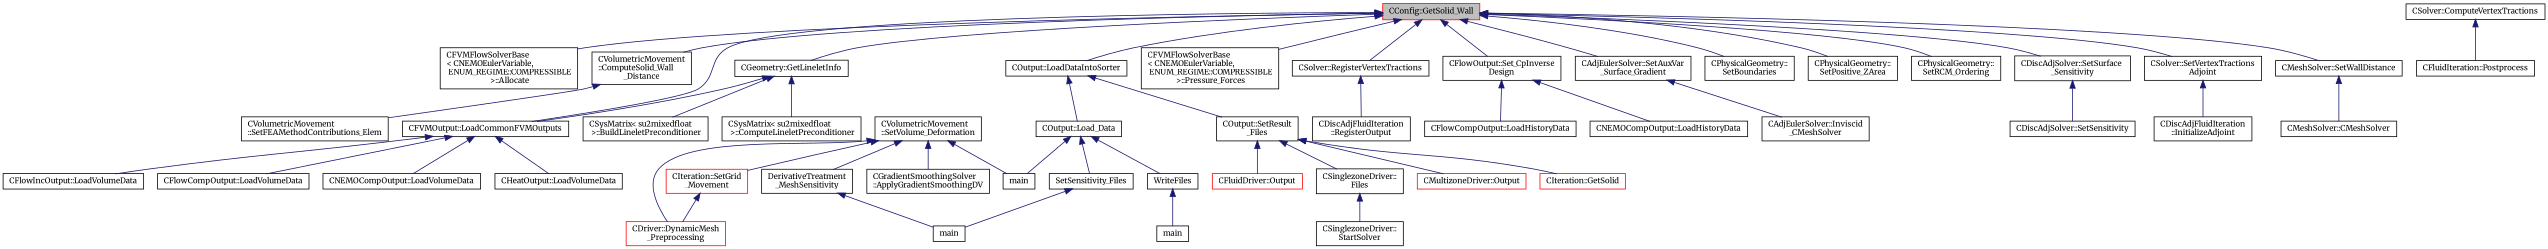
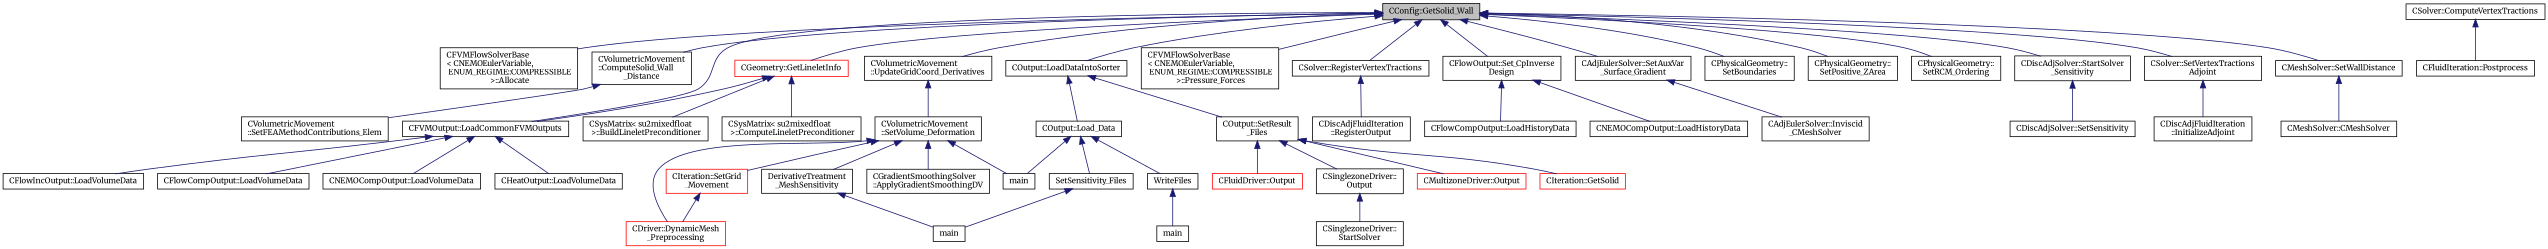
  digraph {
    fontname=Merriweather
    rankdir=TB
    node [color=black fillcolor=white fontname=Merriweather fontsize=10 shape=record style=filled]
    edge [color=midnightblue dir=back fontname=Merriweather fontsize=10 labelfontname=Helvetica labelfontsize=10 style=solid]
-   n1 [color=red fillcolor=grey75 fontcolor=black height=0.2 label="CConfig::GetSolid_Wall" width=0.4]
+   n1 [fillcolor=grey75 fontcolor=black height=0.2 label="CConfig::GetSolid_Wall" width=0.4]
    n2 [height=0.2 label="CFVMFlowSolverBase\l\< CNEMOEulerVariable,\l ENUM_REGIME::COMPRESSIBLE\l \>::Allocate" width=0.4]
    n3 [height=0.2 label="CVolumetricMovement\l::ComputeSolid_Wall\l_Distance" width=0.4]
-   n4 [height=0.2 label="CGeometry::GetLineletInfo" width=0.4]
+   n4 [color=red height=0.2 label="CGeometry::GetLineletInfo" width=0.4]
    n5 [height=0.2 label="COutput::LoadDataIntoSorter" width=0.4]
    n6 [height=0.2 label="CFVMFlowSolverBase\l\< CNEMOEulerVariable,\l ENUM_REGIME::COMPRESSIBLE\l \>::Pressure_Forces" width=0.4]
    n7 [height=0.2 label="CSolver::RegisterVertexTractions" width=0.4]
    n8 [height=0.2 label="CFlowOutput::Set_CpInverse\lDesign" width=0.4]
    n9 [height=0.2 label="CAdjEulerSolver::SetAuxVar\l_Surface_Gradient" width=0.4]
    n10 [height=0.2 label="CPhysicalGeometry::\lSetBoundaries" width=0.4]
    n11 [height=0.2 label="CPhysicalGeometry::\lSetPositive_ZArea" width=0.4]
    n12 [height=0.2 label="CPhysicalGeometry::\lSetRCM_Ordering" width=0.4]
-   n13 [height=0.2 label="CDiscAdjSolver::SetSurface\l_Sensitivity" width=0.4]
+   n13 [height=0.2 label="CDiscAdjSolver::StartSolver\l_Sensitivity" width=0.4]
    n14 [height=0.2 label="CSolver::SetVertexTractions\lAdjoint" width=0.4]
    n15 [height=0.2 label="CMeshSolver::SetWallDistance" width=0.4]
+   n16 [height=0.2 label="CVolumetricMovement\l::UpdateGridCoord_Derivatives" width=0.4]
    n17 [height=0.2 label="CFVMOutput::LoadCommonFVMOutputs" width=0.4]
    n18 [height=0.2 label="CVolumetricMovement\l::SetFEAMethodContributions_Elem" width=0.4]
    n19 [height=0.2 label="CSolver::ComputeVertexTractions" width=0.4]
    n20 [height=0.2 label="CFluidIteration::Postprocess" width=0.4]
    n21 [height=0.2 label="CSysMatrix\< su2mixedfloat\l \>::BuildLineletPreconditioner" width=0.4]
    n22 [height=0.2 label="CSysMatrix\< su2mixedfloat\l \>::ComputeLineletPreconditioner" width=0.4]
    n23 [height=0.2 label="COutput::Load_Data" width=0.4]
    n24 [height=0.2 label="COutput::SetResult\l_Files" width=0.4]
    n25 [height=0.2 label="CDiscAdjFluidIteration\l::RegisterOutput" width=0.4]
    n26 [height=0.2 label="CFlowCompOutput::LoadHistoryData" width=0.4]
    n27 [height=0.2 label="CNEMOCompOutput::LoadHistoryData" width=0.4]
    n28 [height=0.2 label="CAdjEulerSolver::Inviscid\l_CMeshSolver" width=0.4]
    n29 [height=0.2 label="CDiscAdjSolver::SetSensitivity" width=0.4]
    n30 [height=0.2 label="CDiscAdjFluidIteration\l::InitializeAdjoint" width=0.4]
    n31 [height=0.2 label="CMeshSolver::CMeshSolver" width=0.4]
    n32 [height=0.2 label="CVolumetricMovement\l::SetVolume_Deformation" width=0.4]
    n33 [height=0.2 label="CGradientSmoothingSolver\l::ApplyGradientSmoothingDV" width=0.4]
    n34 [height=0.2 label="DerivativeTreatment\l_MeshSensitivity" width=0.4]
    n35 [color=red height=0.2 label="CDriver::DynamicMesh\l_Preprocessing" width=0.4]
    n36 [height=0.2 label=main width=0.4]
    n37 [color=red height=0.2 label="CIteration::SetGrid\l_Movement" width=0.4]
    n38 [height=0.2 label=main width=0.4]
    n39 [height=0.2 label="CFlowCompOutput::LoadVolumeData" width=0.4]
    n40 [height=0.2 label="CNEMOCompOutput::LoadVolumeData" width=0.4]
    n41 [height=0.2 label="CHeatOutput::LoadVolumeData" width=0.4]
    n42 [height=0.2 label="CFlowIncOutput::LoadVolumeData" width=0.4]
    n43 [height=0.2 label=SetSensitivity_Files width=0.4]
    n44 [height=0.2 label=WriteFiles width=0.4]
-   n45 [height=0.2 label="CSinglezoneDriver::\lFiles" width=0.4]
+   n45 [height=0.2 label="CSinglezoneDriver::\lOutput" width=0.4]
    n46 [color=red height=0.2 label="CMultizoneDriver::Output" width=0.4]
    n47 [color=red height=0.2 label="CIteration::GetSolid" width=0.4]
    n48 [color=red height=0.2 label="CFluidDriver::Output" width=0.4]
    n49 [height=0.2 label=main width=0.4]
    n50 [height=0.2 label="CSinglezoneDriver::\lStartSolver" width=0.4]
    n1 -> n2
    n1 -> n3
    n1 -> n4
    n1 -> n5
    n1 -> n6
    n1 -> n7
    n1 -> n8
    n1 -> n9
    n1 -> n10
    n1 -> n11
    n1 -> n12
    n1 -> n13
    n1 -> n14
    n1 -> n15
+   n1 -> n16
    n1 -> n17
    n3 -> n18
    n4 -> n17
    n4 -> n21
    n4 -> n22
    n5 -> n23
    n5 -> n24
    n7 -> n25
    n8 -> n26
    n8 -> n27
    n9 -> n28
    n13 -> n29
    n14 -> n30
    n15 -> n31
+   n16 -> n32
    n17 -> n39
    n17 -> n40
    n17 -> n41
    n17 -> n42
    n19 -> n20
    n23 -> n36
    n23 -> n43
    n23 -> n44
    n24 -> n45
    n24 -> n46
    n24 -> n47
    n24 -> n48
    n32 -> n33
    n32 -> n34
    n32 -> n35
    n32 -> n36
    n32 -> n37
    n34 -> n38
    n37 -> n35
    n43 -> n38
    n44 -> n49
    n45 -> n50
  }
